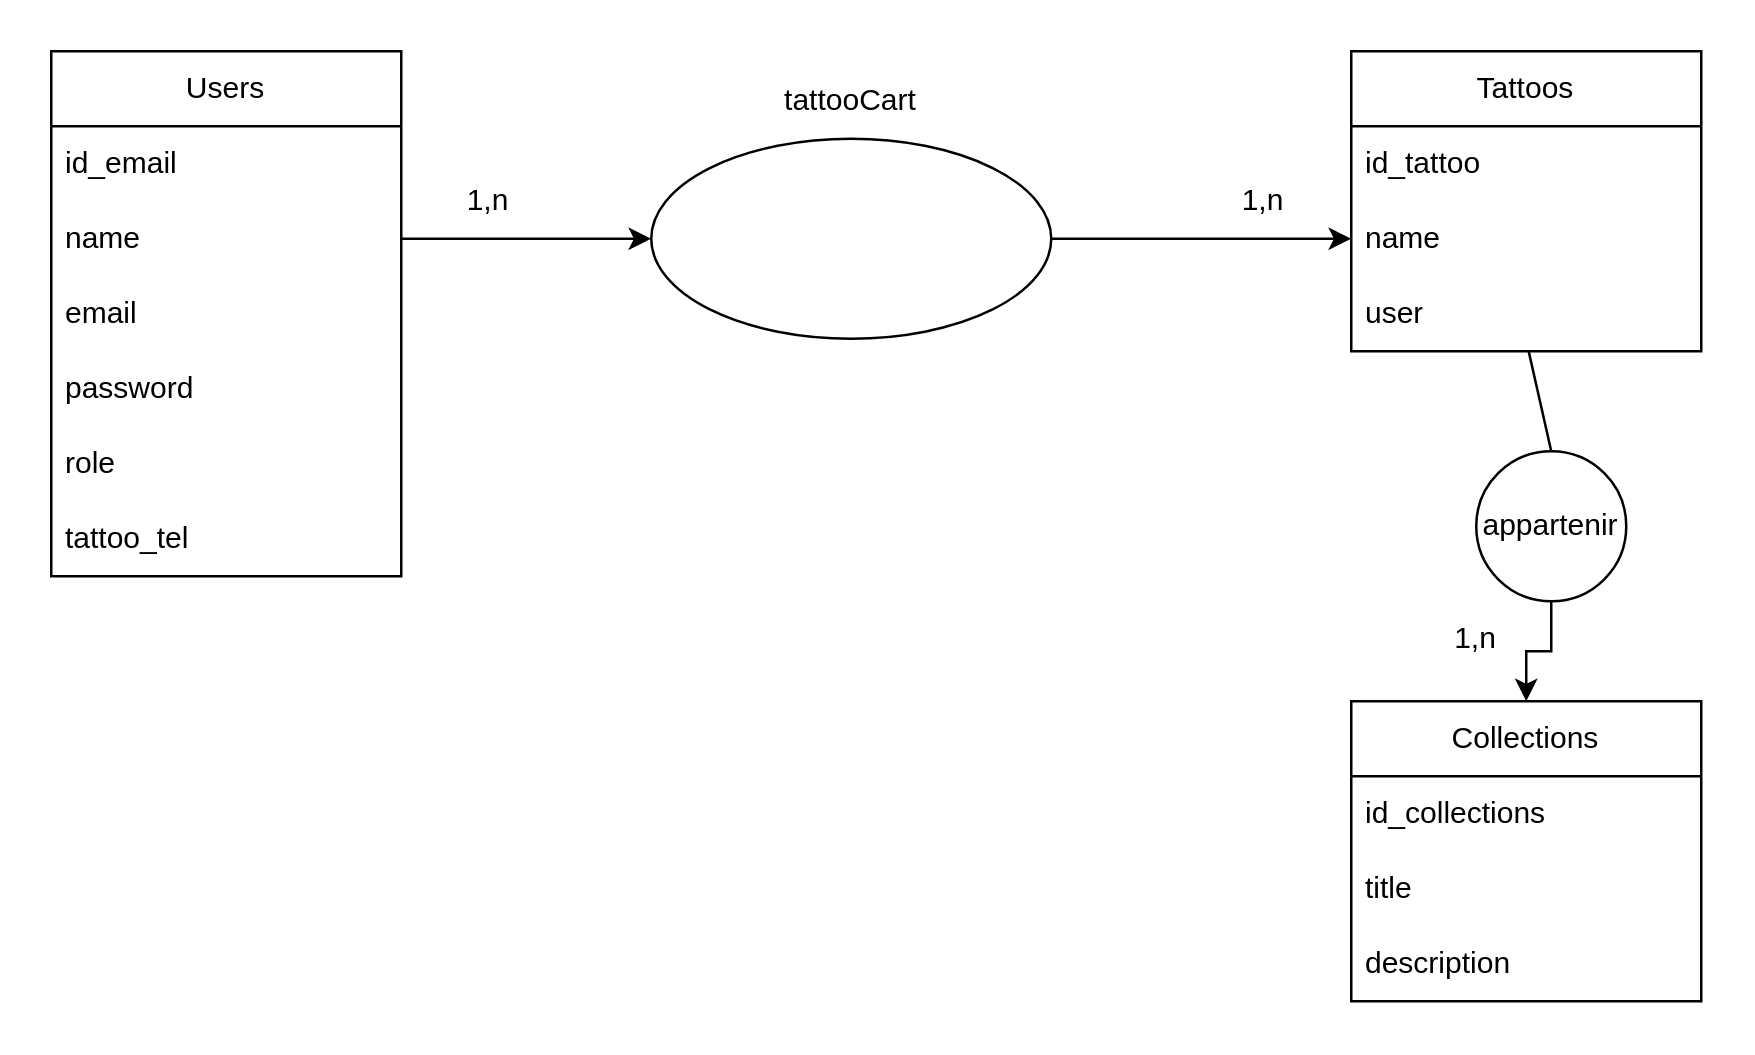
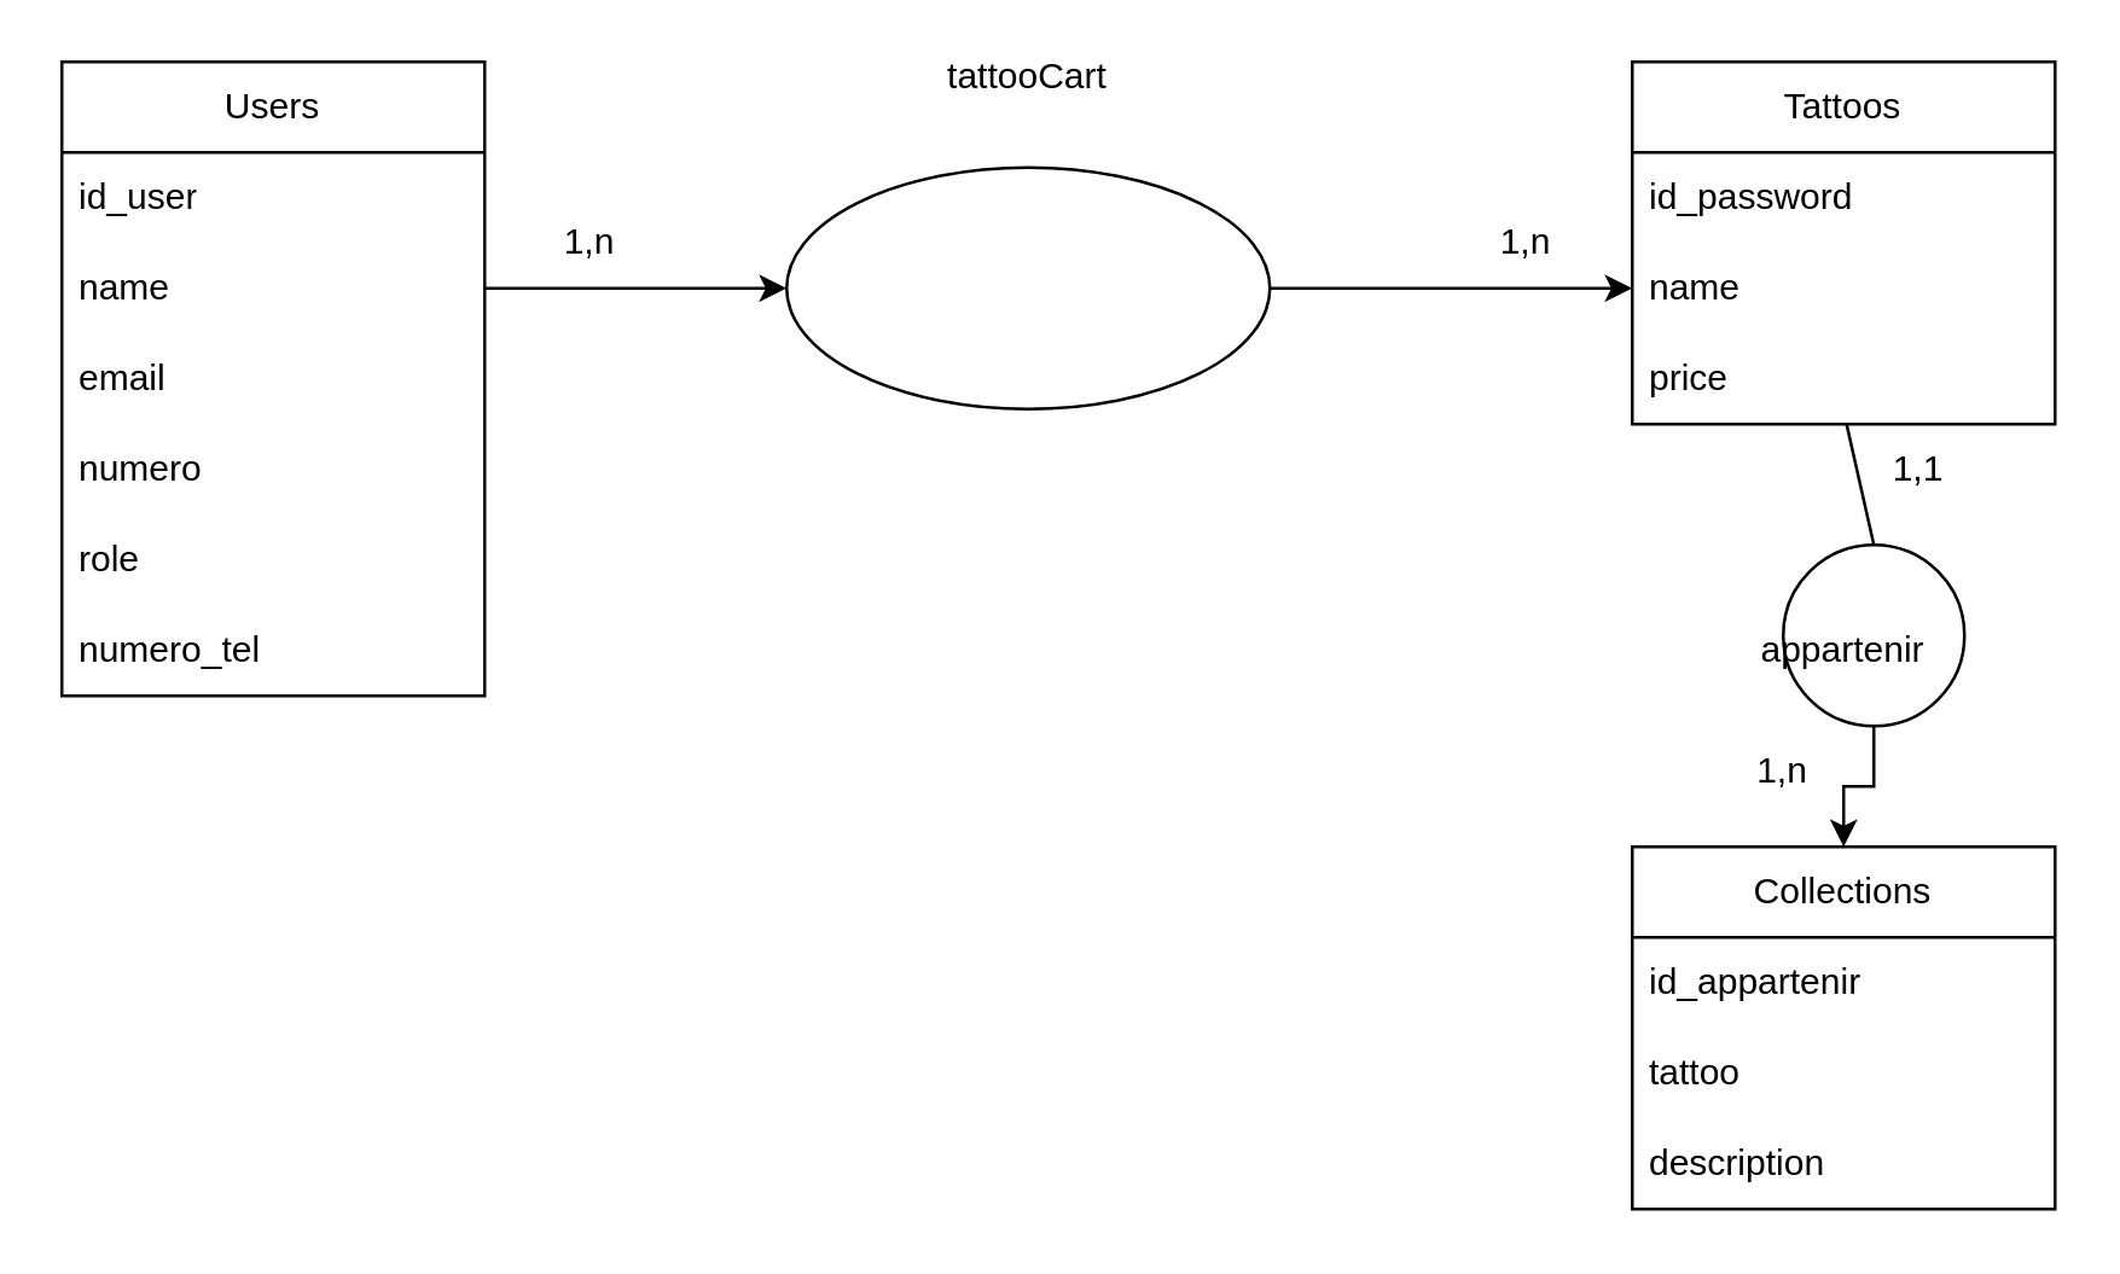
  <mxCell id="0" />
  <mxCell id="1" parent="0" />
  <mxCell id="2" value="Users" style="swimlane;fontStyle=0;childLayout=stackLayout;horizontal=1;startSize=30;horizontalStack=0;resizeParent=1;resizeParentMax=0;resizeLast=0;collapsible=1;marginBottom=0;whiteSpace=wrap;html=1;" vertex="1" parent="1"><mxGeometry x="20" y="20" width="140" height="210" as="geometry" /></mxCell>
- <mxCell id="3" value="id_email" style="text;strokeColor=none;fillColor=none;align=left;verticalAlign=middle;spacingLeft=4;spacingRight=4;overflow=hidden;points=[[0,0.5],[1,0.5]];portConstraint=eastwest;rotatable=0;whiteSpace=wrap;html=1;" vertex="1" parent="2"><mxGeometry y="30" width="140" height="30" as="geometry" /></mxCell>
+ <mxCell id="3" value="id_user" style="text;strokeColor=none;fillColor=none;align=left;verticalAlign=middle;spacingLeft=4;spacingRight=4;overflow=hidden;points=[[0,0.5],[1,0.5]];portConstraint=eastwest;rotatable=0;whiteSpace=wrap;html=1;" vertex="1" parent="2"><mxGeometry y="30" width="140" height="30" as="geometry" /></mxCell>
  <mxCell id="4" value="name" style="text;strokeColor=none;fillColor=none;align=left;verticalAlign=middle;spacingLeft=4;spacingRight=4;overflow=hidden;points=[[0,0.5],[1,0.5]];portConstraint=eastwest;rotatable=0;whiteSpace=wrap;html=1;" vertex="1" parent="2"><mxGeometry y="60" width="140" height="30" as="geometry" /></mxCell>
  <mxCell id="5" value="email" style="text;strokeColor=none;fillColor=none;align=left;verticalAlign=middle;spacingLeft=4;spacingRight=4;overflow=hidden;points=[[0,0.5],[1,0.5]];portConstraint=eastwest;rotatable=0;whiteSpace=wrap;html=1;" vertex="1" parent="2"><mxGeometry y="90" width="140" height="30" as="geometry" /></mxCell>
- <mxCell id="6" value="password" style="text;strokeColor=none;fillColor=none;align=left;verticalAlign=middle;spacingLeft=4;spacingRight=4;overflow=hidden;points=[[0,0.5],[1,0.5]];portConstraint=eastwest;rotatable=0;whiteSpace=wrap;html=1;" vertex="1" parent="2"><mxGeometry y="120" width="140" height="30" as="geometry" /></mxCell>
+ <mxCell id="6" value="numero" style="text;strokeColor=none;fillColor=none;align=left;verticalAlign=middle;spacingLeft=4;spacingRight=4;overflow=hidden;points=[[0,0.5],[1,0.5]];portConstraint=eastwest;rotatable=0;whiteSpace=wrap;html=1;" vertex="1" parent="2"><mxGeometry y="120" width="140" height="30" as="geometry" /></mxCell>
  <mxCell id="7" value="role" style="text;strokeColor=none;fillColor=none;align=left;verticalAlign=middle;spacingLeft=4;spacingRight=4;overflow=hidden;points=[[0,0.5],[1,0.5]];portConstraint=eastwest;rotatable=0;whiteSpace=wrap;html=1;" vertex="1" parent="2"><mxGeometry y="150" width="140" height="30" as="geometry" /></mxCell>
- <mxCell id="8" value="tattoo_tel" style="text;strokeColor=none;fillColor=none;align=left;verticalAlign=middle;spacingLeft=4;spacingRight=4;overflow=hidden;points=[[0,0.5],[1,0.5]];portConstraint=eastwest;rotatable=0;whiteSpace=wrap;html=1;" vertex="1" parent="2"><mxGeometry y="180" width="140" height="30" as="geometry" /></mxCell>
+ <mxCell id="8" value="numero_tel" style="text;strokeColor=none;fillColor=none;align=left;verticalAlign=middle;spacingLeft=4;spacingRight=4;overflow=hidden;points=[[0,0.5],[1,0.5]];portConstraint=eastwest;rotatable=0;whiteSpace=wrap;html=1;" vertex="1" parent="2"><mxGeometry y="180" width="140" height="30" as="geometry" /></mxCell>
  <mxCell id="9" value="Tattoos" style="swimlane;fontStyle=0;childLayout=stackLayout;horizontal=1;startSize=30;horizontalStack=0;resizeParent=1;resizeParentMax=0;resizeLast=0;collapsible=1;marginBottom=0;whiteSpace=wrap;html=1;" vertex="1" parent="1"><mxGeometry x="540" y="20" width="140" height="120" as="geometry" /></mxCell>
- <mxCell id="10" value="id_tattoo" style="text;strokeColor=none;fillColor=none;align=left;verticalAlign=middle;spacingLeft=4;spacingRight=4;overflow=hidden;points=[[0,0.5],[1,0.5]];portConstraint=eastwest;rotatable=0;whiteSpace=wrap;html=1;" vertex="1" parent="9"><mxGeometry y="30" width="140" height="30" as="geometry" /></mxCell>
+ <mxCell id="10" value="id_password" style="text;strokeColor=none;fillColor=none;align=left;verticalAlign=middle;spacingLeft=4;spacingRight=4;overflow=hidden;points=[[0,0.5],[1,0.5]];portConstraint=eastwest;rotatable=0;whiteSpace=wrap;html=1;" vertex="1" parent="9"><mxGeometry y="30" width="140" height="30" as="geometry" /></mxCell>
  <mxCell id="11" value="name" style="text;strokeColor=none;fillColor=none;align=left;verticalAlign=middle;spacingLeft=4;spacingRight=4;overflow=hidden;points=[[0,0.5],[1,0.5]];portConstraint=eastwest;rotatable=0;whiteSpace=wrap;html=1;" vertex="1" parent="9"><mxGeometry y="60" width="140" height="30" as="geometry" /></mxCell>
- <mxCell id="12" value="user" style="text;strokeColor=none;fillColor=none;align=left;verticalAlign=middle;spacingLeft=4;spacingRight=4;overflow=hidden;points=[[0,0.5],[1,0.5]];portConstraint=eastwest;rotatable=0;whiteSpace=wrap;html=1;" vertex="1" parent="9"><mxGeometry y="90" width="140" height="30" as="geometry" /></mxCell>
+ <mxCell id="12" value="price" style="text;strokeColor=none;fillColor=none;align=left;verticalAlign=middle;spacingLeft=4;spacingRight=4;overflow=hidden;points=[[0,0.5],[1,0.5]];portConstraint=eastwest;rotatable=0;whiteSpace=wrap;html=1;" vertex="1" parent="9"><mxGeometry y="90" width="140" height="30" as="geometry" /></mxCell>
  <mxCell id="13" style="edgeStyle=orthogonalEdgeStyle;rounded=0;orthogonalLoop=1;jettySize=auto;html=1;exitX=1;exitY=0.5;exitDx=0;exitDy=0;entryX=0;entryY=0.5;entryDx=0;entryDy=0;" edge="1" parent="1" source="17" target="11"><mxGeometry relative="1" as="geometry" /></mxCell>
  <mxCell id="14" value="1,n" style="text;html=1;strokeColor=none;fillColor=none;align=center;verticalAlign=middle;whiteSpace=wrap;rounded=0;" vertex="1" parent="1"><mxGeometry x="180" y="65" width="30" height="30" as="geometry" /></mxCell>
  <mxCell id="15" value="1,n" style="text;html=1;strokeColor=none;fillColor=none;align=center;verticalAlign=middle;whiteSpace=wrap;rounded=0;" vertex="1" parent="1"><mxGeometry x="490" y="65" width="30" height="30" as="geometry" /></mxCell>
  <mxCell id="16" value="" style="edgeStyle=orthogonalEdgeStyle;rounded=0;orthogonalLoop=1;jettySize=auto;html=1;exitX=1;exitY=0.5;exitDx=0;exitDy=0;entryX=0;entryY=0.5;entryDx=0;entryDy=0;" edge="1" parent="1" source="4" target="17"><mxGeometry relative="1" as="geometry"><mxPoint x="160" y="95" as="sourcePoint" /><mxPoint x="540" y="95" as="targetPoint" /></mxGeometry></mxCell>
  <mxCell id="17" value="" style="ellipse;whiteSpace=wrap;html=1;" vertex="1" parent="1"><mxGeometry x="260" y="55" width="160" height="80" as="geometry" /></mxCell>
- <mxCell id="18" value="tattooCart" style="text;html=1;strokeColor=none;fillColor=none;align=center;verticalAlign=middle;whiteSpace=wrap;rounded=0;" vertex="1" parent="1"><mxGeometry x="310" y="25" width="60" height="30" as="geometry" /></mxCell>
+ <mxCell id="18" value="tattooCart" style="text;html=1;strokeColor=none;fillColor=none;align=center;verticalAlign=middle;whiteSpace=wrap;rounded=0;" vertex="1" parent="1"><mxGeometry x="310" y="10" width="60" height="30" as="geometry" /></mxCell>
  <mxCell id="19" value="Collections" style="swimlane;fontStyle=0;childLayout=stackLayout;horizontal=1;startSize=30;horizontalStack=0;resizeParent=1;resizeParentMax=0;resizeLast=0;collapsible=1;marginBottom=0;whiteSpace=wrap;html=1;" vertex="1" parent="1"><mxGeometry x="540" y="280" width="140" height="120" as="geometry" /></mxCell>
- <mxCell id="20" value="id_collections" style="text;strokeColor=none;fillColor=none;align=left;verticalAlign=middle;spacingLeft=4;spacingRight=4;overflow=hidden;points=[[0,0.5],[1,0.5]];portConstraint=eastwest;rotatable=0;whiteSpace=wrap;html=1;" vertex="1" parent="19"><mxGeometry y="30" width="140" height="30" as="geometry" /></mxCell>
- <mxCell id="21" value="title" style="text;strokeColor=none;fillColor=none;align=left;verticalAlign=middle;spacingLeft=4;spacingRight=4;overflow=hidden;points=[[0,0.5],[1,0.5]];portConstraint=eastwest;rotatable=0;whiteSpace=wrap;html=1;" vertex="1" parent="19"><mxGeometry y="60" width="140" height="30" as="geometry" /></mxCell>
+ <mxCell id="20" value="id_appartenir" style="text;strokeColor=none;fillColor=none;align=left;verticalAlign=middle;spacingLeft=4;spacingRight=4;overflow=hidden;points=[[0,0.5],[1,0.5]];portConstraint=eastwest;rotatable=0;whiteSpace=wrap;html=1;" vertex="1" parent="19"><mxGeometry y="30" width="140" height="30" as="geometry" /></mxCell>
+ <mxCell id="21" value="tattoo" style="text;strokeColor=none;fillColor=none;align=left;verticalAlign=middle;spacingLeft=4;spacingRight=4;overflow=hidden;points=[[0,0.5],[1,0.5]];portConstraint=eastwest;rotatable=0;whiteSpace=wrap;html=1;" vertex="1" parent="19"><mxGeometry y="60" width="140" height="30" as="geometry" /></mxCell>
  <mxCell id="22" value="description" style="text;strokeColor=none;fillColor=none;align=left;verticalAlign=middle;spacingLeft=4;spacingRight=4;overflow=hidden;points=[[0,0.5],[1,0.5]];portConstraint=eastwest;rotatable=0;whiteSpace=wrap;html=1;" vertex="1" parent="19"><mxGeometry y="90" width="140" height="30" as="geometry" /></mxCell>
+ <mxCell id="23" value="1,1" style="text;html=1;strokeColor=none;fillColor=none;align=center;verticalAlign=middle;whiteSpace=wrap;rounded=0;" vertex="1" parent="1"><mxGeometry x="620" y="140" width="30" height="30" as="geometry" /></mxCell>
  <mxCell id="24" value="1,n" style="text;html=1;strokeColor=none;fillColor=none;align=center;verticalAlign=middle;whiteSpace=wrap;rounded=0;" vertex="1" parent="1"><mxGeometry x="575" y="240" width="30" height="30" as="geometry" /></mxCell>
  <mxCell id="25" style="edgeStyle=orthogonalEdgeStyle;rounded=0;orthogonalLoop=1;jettySize=auto;html=1;exitX=0.5;exitY=1;exitDx=0;exitDy=0;entryX=0.5;entryY=0;entryDx=0;entryDy=0;" edge="1" parent="1" source="26" target="19"><mxGeometry relative="1" as="geometry" /></mxCell>
  <mxCell id="26" value="" style="ellipse;whiteSpace=wrap;html=1;aspect=fixed;" vertex="1" parent="1"><mxGeometry x="590" y="180" width="60" height="60" as="geometry" /></mxCell>
  <mxCell id="27" value="" style="endArrow=none;html=1;rounded=0;entryX=0.507;entryY=1.002;entryDx=0;entryDy=0;entryPerimeter=0;exitX=0.5;exitY=0;exitDx=0;exitDy=0;" edge="1" parent="1" source="26" target="12"><mxGeometry width="50" height="50" relative="1" as="geometry"><mxPoint x="611" y="180" as="sourcePoint" /><mxPoint x="400" y="180" as="targetPoint" /></mxGeometry></mxCell>
- <mxCell id="28" value="appartenir" style="text;html=1;strokeColor=none;fillColor=none;align=center;verticalAlign=middle;whiteSpace=wrap;rounded=0;" vertex="1" parent="1"><mxGeometry x="605" y="200" width="30" height="20" as="geometry" /></mxCell>
+ <mxCell id="28" value="appartenir" style="text;html=1;strokeColor=none;fillColor=none;align=center;verticalAlign=middle;whiteSpace=wrap;rounded=0;" vertex="1" parent="1"><mxGeometry x="595" y="205" width="30" height="20" as="geometry" /></mxCell>
